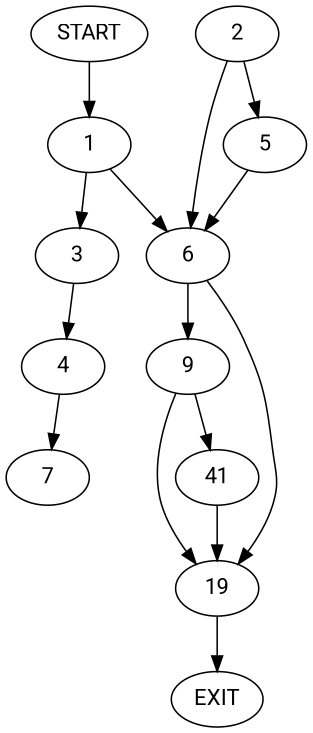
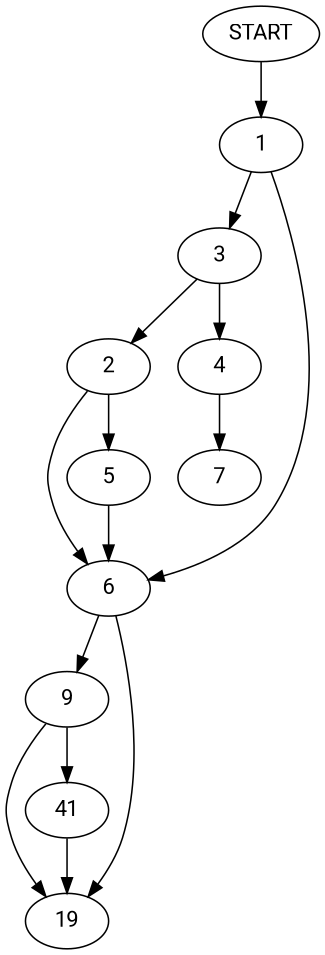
  digraph {
    fontname=Roboto
    node [fontname=Roboto]
    edge [fontname=Roboto]
    n1 [label=START]
    1
    3
    6
-   n5 [label=EXIT]
    2
    5
    4
    9
    n10 [label=19]
    7
    n12 [label=41]
    n1 -> 1
    1 -> 3
    1 -> 6
+   3 -> 2
    3 -> 4
    6 -> 9
    6 -> n10
    2 -> 6
    2 -> 5
    5 -> 6
    4 -> 7
    9 -> n10
    9 -> n12
-   n10 -> n5
    n12 -> n10
  }
